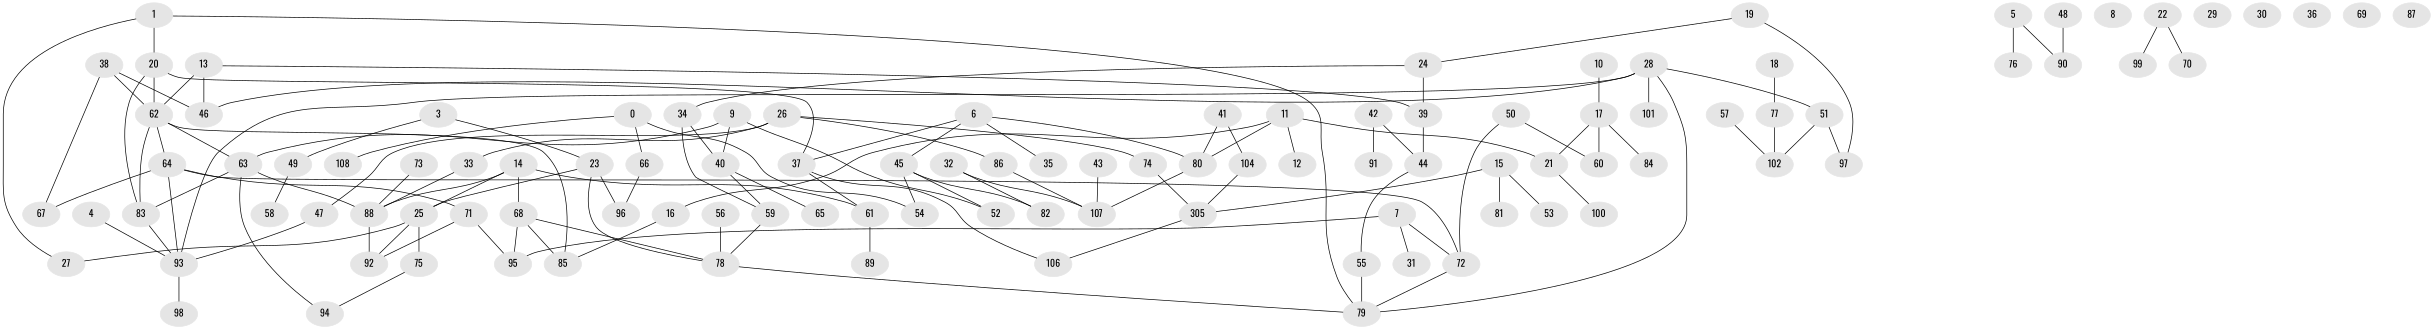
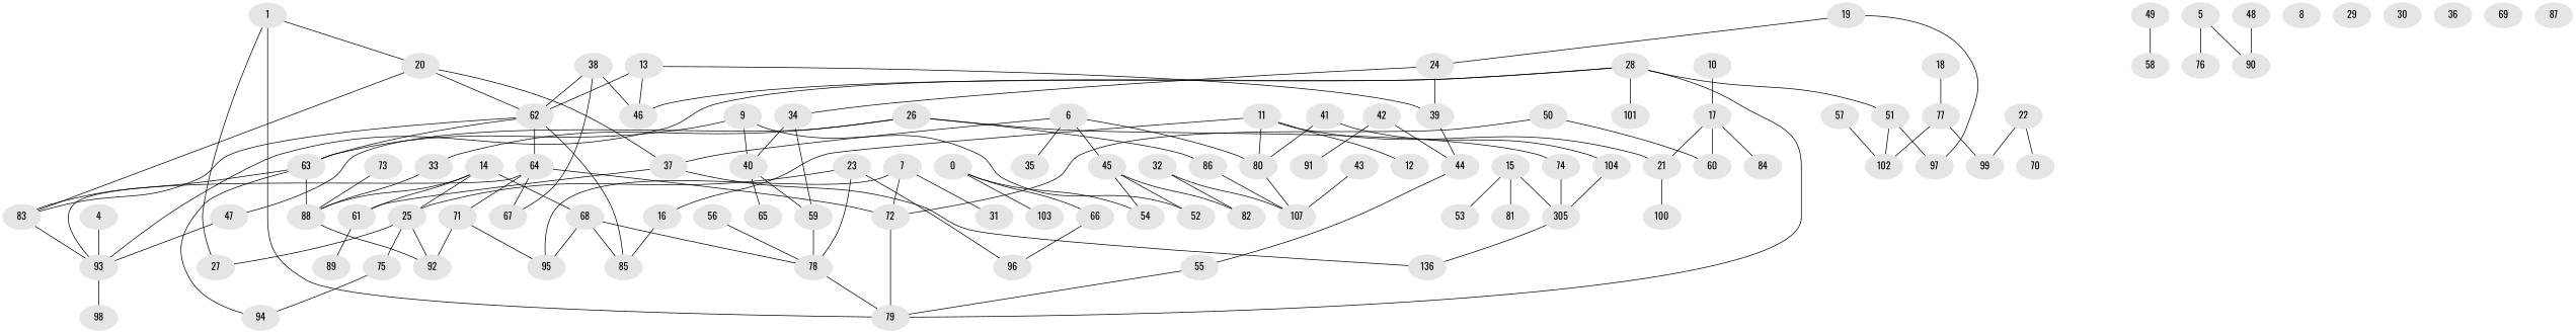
  graph {
    fontname=Oswald
    node [color=gray90 fontname=Oswald style=filled]
    edge [fontname=Oswald]
    1
    20
    27
    79
    37
    62
    83
    n8 [label=0]
    54
    66
-   103 [label=108]
+   103
    96
-   3
    23
    49
    25
    78
    58
    4
    93
    98
    5
    76
    90
    6
    35
    45
    80
    61
-   106
+   106 [label=136]
    52
    82
    107
    7
    31
    72
    95
    8
    9
    40
    63
    59
    65
    88
    94
    10
    17
    21
    60
    84
    11
    12
    16
    85
    100
    13
    39
    46
    44
    64
    14
    68
    75
    92
    89
    15
    53
    81
    n69 [label=305]
    18
    77
    99
    102
    19
    24
    97
    34
    22
    70
    26
    33
    47
    74
    86
    28
    51
    101
    29
    30
    32
    36
    38
    67
    55
    41
    104
    42
    91
    43
    48
    50
    56
    57
    71
    69
    73
    87
    1 -- 20
    1 -- 27
    1 -- 79
    20 -- 37
    20 -- 62
    20 -- 83
    37 -- 61
    37 -- 106
    62 -- 83
    62 -- 63
    62 -- 85
    62 -- 64
    83 -- 93
    n8 -- 54
    n8 -- 66
    n8 -- 103
    66 -- 96
-   3 -- 23
-   3 -- 49
    23 -- 96
    23 -- 25
    23 -- 78
    49 -- 58
    25 -- 27
    25 -- 75
    25 -- 92
    78 -- 79
    4 -- 93
    93 -- 98
    5 -- 76
    5 -- 90
    6 -- 37
    6 -- 35
    6 -- 45
    6 -- 80
    45 -- 54
    45 -- 52
    45 -- 82
    80 -- 107
    61 -- 89
    7 -- 31
    7 -- 72
    7 -- 95
    72 -- 79
    9 -- 52
    9 -- 40
    9 -- 63
    40 -- 59
    40 -- 65
    63 -- 83
    63 -- 88
    63 -- 94
    59 -- 78
    88 -- 92
    10 -- 17
    17 -- 21
    17 -- 60
    17 -- 84
    21 -- 100
    11 -- 80
    11 -- 21
    11 -- 12
    11 -- 16
    16 -- 85
    13 -- 62
    13 -- 39
    13 -- 46
    39 -- 44
    44 -- 55
    64 -- 93
    64 -- 72
    64 -- 67
    64 -- 71
    14 -- 25
    14 -- 61
    14 -- 88
    14 -- 68
    68 -- 78
    68 -- 95
    68 -- 85
    75 -- 94
    15 -- 53
    15 -- 81
    15 -- n69
    n69 -- 106
    18 -- 77
+   77 -- 99
    77 -- 102
    19 -- 24
    19 -- 97
    24 -- 39
    24 -- 34
    34 -- 40
    34 -- 59
    22 -- 99
    22 -- 70
    26 -- 33
    26 -- 47
    26 -- 74
    26 -- 86
    33 -- 88
    47 -- 93
    74 -- n69
    86 -- 107
    28 -- 79
    28 -- 93
    28 -- 46
    28 -- 51
    28 -- 101
    51 -- 102
    51 -- 97
    32 -- 82
    32 -- 107
    38 -- 62
    38 -- 46
    38 -- 67
    55 -- 79
    41 -- 80
    41 -- 104
    104 -- n69
    42 -- 44
    42 -- 91
    43 -- 107
    48 -- 90
    50 -- 72
    50 -- 60
    56 -- 78
    57 -- 102
    71 -- 95
    71 -- 92
    73 -- 88
  }
